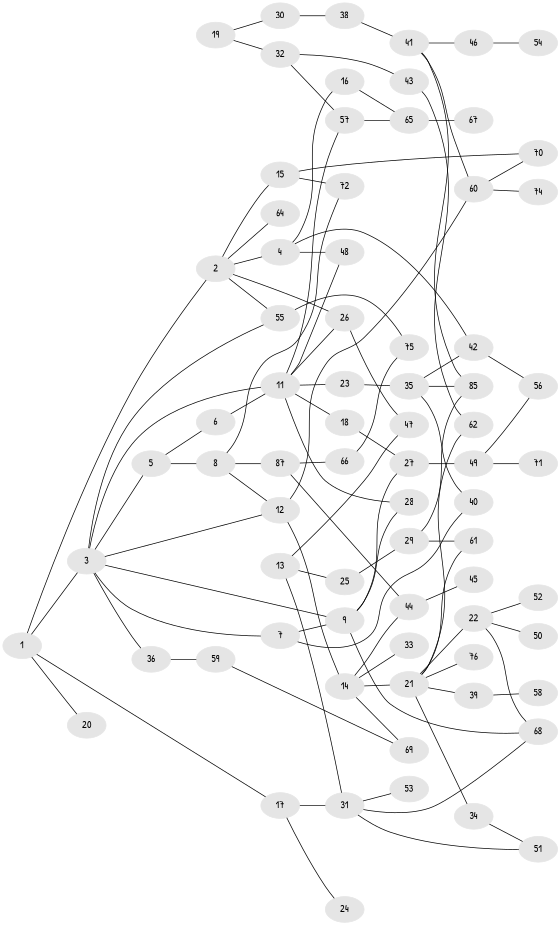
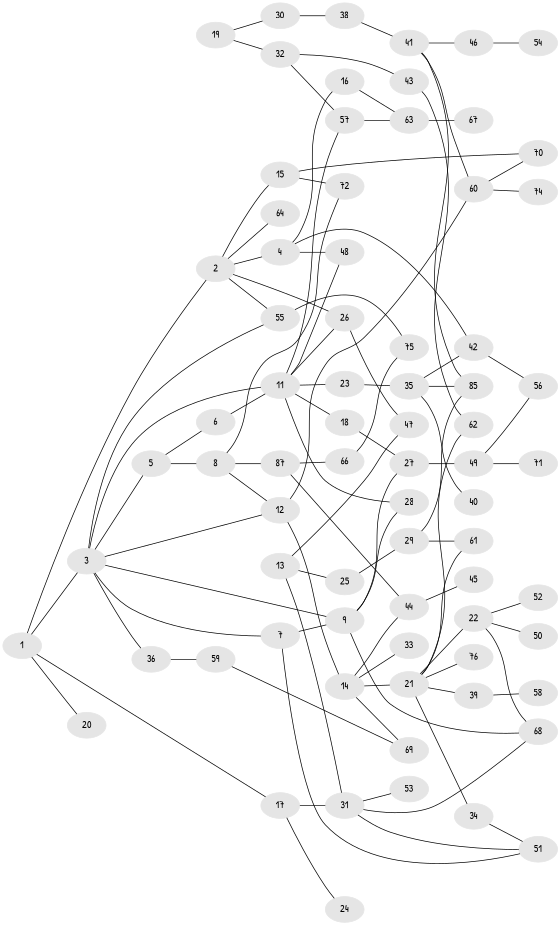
  graph {
    fontname="Patrick Hand"
    rankdir=LR
    node [color=gray90 fontname="Patrick Hand" style=filled]
    edge [fontname="Patrick Hand"]
    1
    2
    3
    17
    20
    4
    15
    26
    55
    64
    5
    7
    9
    11
    12
    36
    31
    24
    16
    42
    48
    72
    70
    47
    75
    6
    8
    40
    27
    28
    68
    18
    23
    57
    14
    60
    59
-   63 [label=65]
+   63
    56
    n40 [label=87]
    44
    66
    49
    13
    25
    19
    30
    32
    35
    21
    33
    69
    74
    29
    51
    53
    22
    34
    39
    61
    62
    n62 [label=76]
    45
    67
    38
    43
    50
    52
    58
    n70 [label=85]
    71
    41
    46
    54
    1 -- 2
    1 -- 3
    1 -- 17
    1 -- 20
    2 -- 4
    2 -- 15
    2 -- 26
    2 -- 55
    2 -- 64
    3 -- 55
    3 -- 5
    3 -- 7
    3 -- 9
    3 -- 11
    3 -- 12
    3 -- 36
    17 -- 31
    17 -- 24
    4 -- 16
    4 -- 42
    4 -- 48
    15 -- 72
    15 -- 70
    26 -- 47
    55 -- 75
    5 -- 6
    5 -- 8
    7 -- 9
-   7 -- 40
+   7 -- 51
    9 -- 27
    9 -- 28
    9 -- 68
    11 -- 26
    11 -- 48
    11 -- 28
    11 -- 18
    11 -- 23
    11 -- 57
    12 -- 14
    12 -- 60
    36 -- 59
    31 -- 68
    31 -- 51
    31 -- 53
    16 -- 63
    42 -- 56
    6 -- 11
    8 -- 12
    8 -- 72
    8 -- n40
    27 -- 49
    18 -- 27
    23 -- 35
    57 -- 63
    14 -- 44
    14 -- 21
    14 -- 33
    14 -- 69
    60 -- 70
    60 -- 74
    59 -- 69
    63 -- 67
    n40 -- 44
    n40 -- 66
    44 -- 45
    66 -- 75
    49 -- 56
    49 -- 71
    13 -- 31
    13 -- 47
    13 -- 25
    25 -- 29
    19 -- 30
    19 -- 32
    30 -- 38
    32 -- 57
    32 -- 43
    35 -- 42
    35 -- 40
    35 -- n70
    21 -- 22
    21 -- 34
    21 -- 39
    21 -- 61
    21 -- 62
    21 -- n62
    29 -- 61
    29 -- n70
    22 -- 68
    22 -- 50
    22 -- 52
    34 -- 51
    39 -- 58
    38 -- 41
    43 -- 62
    41 -- 60
    41 -- n70
    41 -- 46
    46 -- 54
  }
